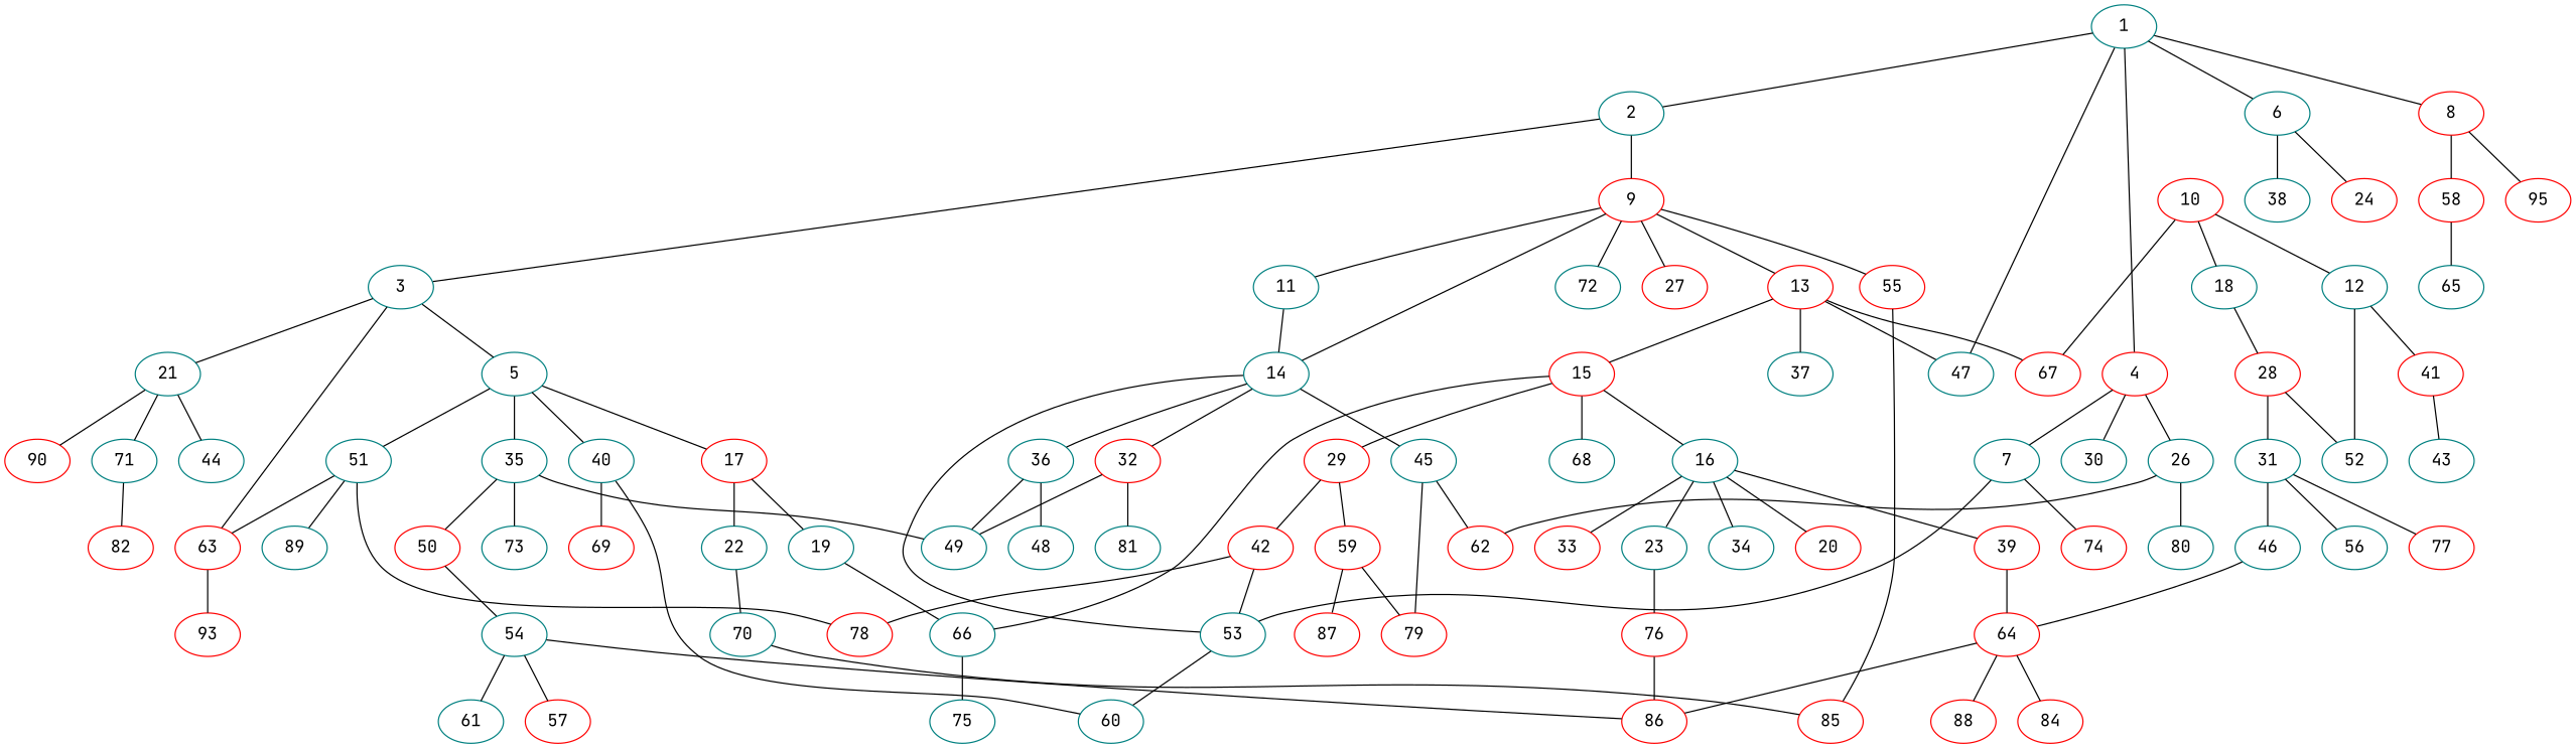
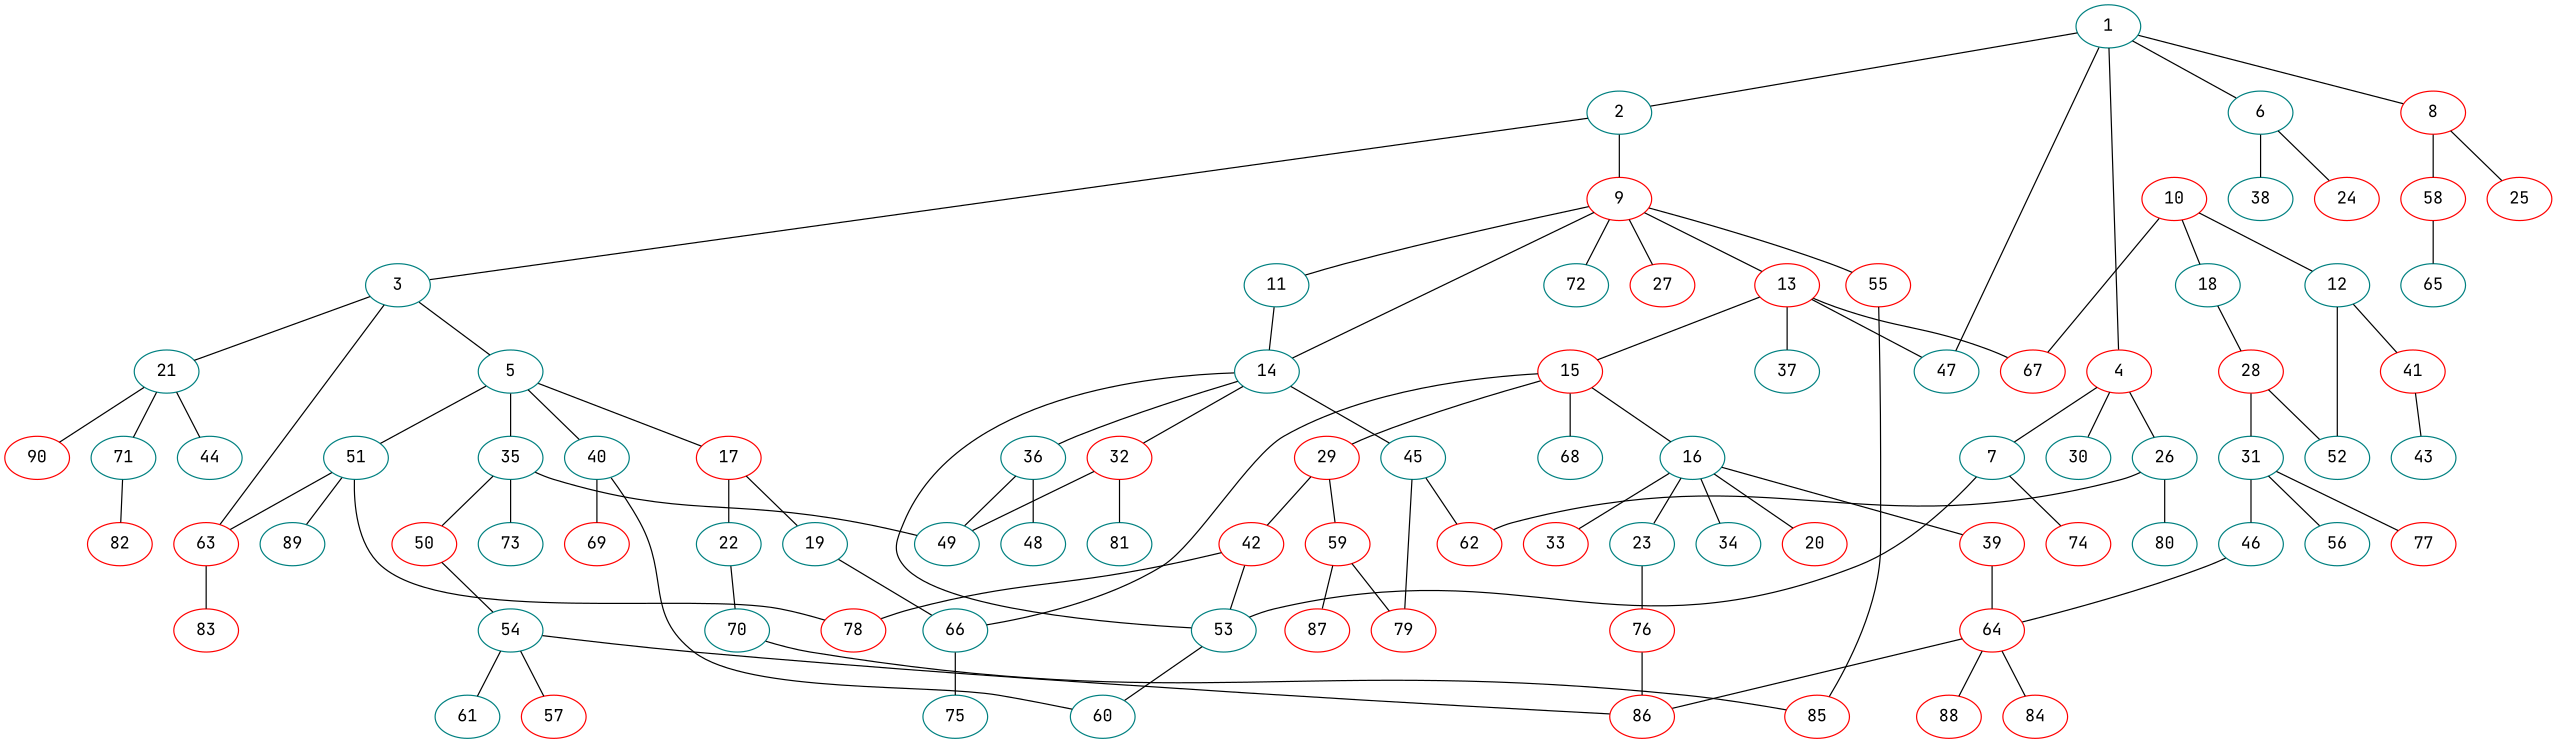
  graph {
    fontname="JetBrains Mono"
    node [color=teal fontname="JetBrains Mono"]
    edge [fontname="JetBrains Mono"]
    1
    2
    4 [color=red]
    6
    8 [color=red]
    47
    3
    9 [color=red]
    7
    26
    30
    24 [color=red]
    38
-   25 [color=red label=95]
+   25 [color=red]
    58 [color=red]
    5
    21
    63 [color=red]
    11
    13 [color=red]
    14
    27 [color=red]
    55 [color=red]
    72
    53
    74 [color=red]
    62 [color=red]
    80
    10 [color=red]
    12
    18
    67 [color=red]
    65
    17 [color=red]
    35
    40
    51
    44
    71
    90 [color=red]
-   83 [color=red label=93]
+   83 [color=red]
    15 [color=red]
    37
    32 [color=red]
    36
    45
    85 [color=red]
    19
    22
    49
    50 [color=red]
    73
    60
    69 [color=red]
    78 [color=red]
    89
    82 [color=red]
    66
    70
    54
    41 [color=red]
    52
    28 [color=red]
    16
    29 [color=red]
    68
    81
    48
    79 [color=red]
    43
    31
    20 [color=red]
    23
    33 [color=red]
    34
    39 [color=red]
    42 [color=red]
    59 [color=red]
    75
    76 [color=red]
    64 [color=red]
    87 [color=red]
    86 [color=red]
    84 [color=red]
    88 [color=red]
    46
    56
    77 [color=red]
    57 [color=red]
    61
    1 -- 2
    1 -- 4
    1 -- 6
    1 -- 8
    1 -- 47
    2 -- 3
    2 -- 9
    4 -- 7
    4 -- 26
    4 -- 30
    6 -- 24
    6 -- 38
    8 -- 25
    8 -- 58
    3 -- 5
    3 -- 21
    3 -- 63
    9 -- 11
    9 -- 13
    9 -- 14
    9 -- 27
    9 -- 55
    9 -- 72
    7 -- 53
    7 -- 74
    26 -- 62
    26 -- 80
    58 -- 65
    5 -- 17
    5 -- 35
    5 -- 40
    5 -- 51
    21 -- 44
    21 -- 71
    21 -- 90
    63 -- 83
    11 -- 14
    13 -- 47
    13 -- 67
    13 -- 15
    13 -- 37
    14 -- 53
    14 -- 32
    14 -- 36
    14 -- 45
    55 -- 85
    53 -- 60
    10 -- 12
    10 -- 18
    10 -- 67
    12 -- 41
    12 -- 52
    18 -- 28
    17 -- 19
    17 -- 22
    35 -- 49
    35 -- 50
    35 -- 73
    40 -- 60
    40 -- 69
    51 -- 63
    51 -- 78
    51 -- 89
    71 -- 82
    15 -- 66
    15 -- 16
    15 -- 29
    15 -- 68
    32 -- 49
    32 -- 81
    36 -- 49
    36 -- 48
    45 -- 62
    45 -- 79
    19 -- 66
    22 -- 70
    50 -- 54
    66 -- 75
    70 -- 85
    54 -- 86
    54 -- 57
    54 -- 61
    41 -- 43
    28 -- 52
    28 -- 31
    16 -- 20
    16 -- 23
    16 -- 33
    16 -- 34
    16 -- 39
    29 -- 42
    29 -- 59
    31 -- 46
    31 -- 56
    31 -- 77
    23 -- 76
    39 -- 64
    42 -- 53
    42 -- 78
    59 -- 79
    59 -- 87
    76 -- 86
    64 -- 86
    64 -- 84
    64 -- 88
    46 -- 64
  }
